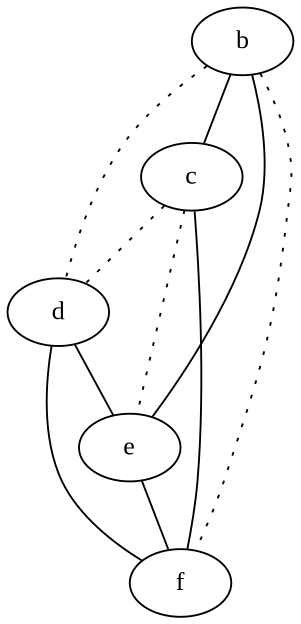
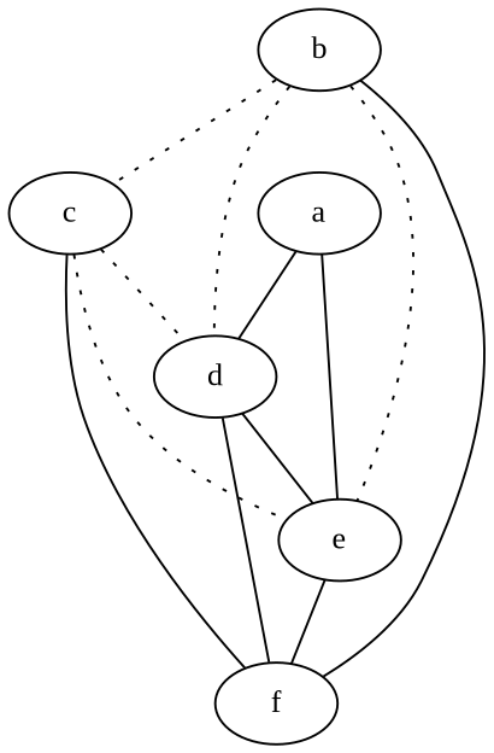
  graph {
    fontname="Liberation Serif"
    node [fontname="Liberation Serif"]
    edge [fontname="Liberation Serif"]
+   a
    d
    e
    f
    b
    c
+   a -- d
+   a -- e
    d -- e
    d -- f
    e -- f
    b -- d [style=dotted]
-   b -- e
-   b -- f [style=dotted]
-   b -- c
+   b -- e [style=dotted]
+   b -- f [style=solid]
+   b -- c [style=dotted]
    c -- d [style=dotted]
    c -- e [style=dotted]
    c -- f
  }
